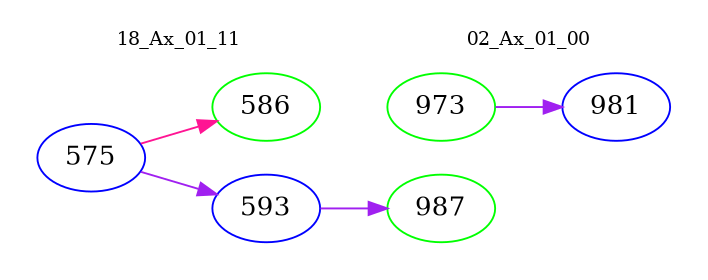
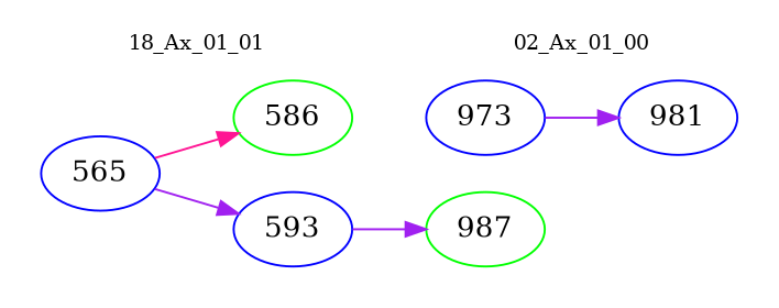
  digraph {
    rankdir=LR
    node [color=blue]
    edge [color=purple]
-   n1 [color=green label=973]
+   n1 [label=973]
    n2 [color=green label=987]
    n3 [label=981]
-   n4 [label=575]
+   n4 [label=565]
    n5 [label=593]
    n6 [color=green label=586]
    subgraph cluster_1 {
      color=white
      fontsize=10
      label="02_Ax_01_00"
      n1
      n2
      n3
    }
    subgraph cluster_2 {
      color=white
      fontsize=10
-     label="18_Ax_01_11"
+     label="18_Ax_01_01"
      n4
      n5
      n6
    }
    n1 -> n3
    n4 -> n5
    n4 -> n6 [color=deeppink]
    n5 -> n2
  }
